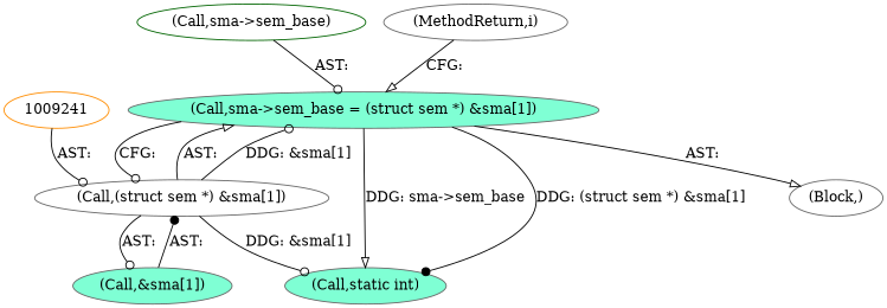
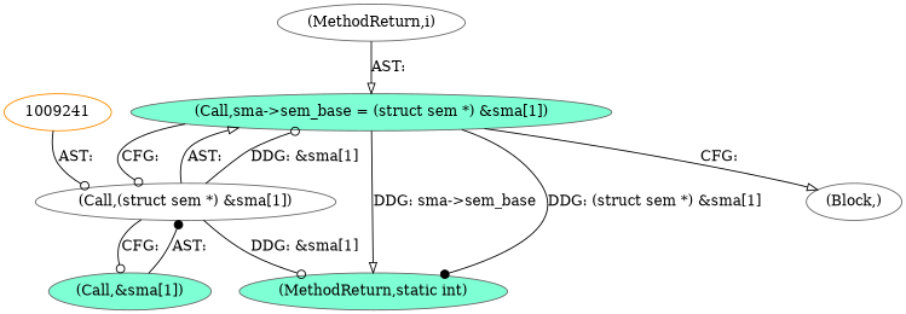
  digraph {
    node [color=gray40 fillcolor=white style=filled]
    edge [arrowhead=odot]
    n1 [fillcolor=aquamarine label="(Call,sma->sem_base = (struct sem *) &sma[1])"]
    n2 [label="(Call,(struct sem *) &sma[1])"]
-   n3 [fillcolor=aquamarine label="(Call,static int)"]
+   n3 [fillcolor=aquamarine label="(MethodReturn,static int)"]
    n4 [label="(Block,)"]
    n5 [fillcolor=aquamarine label="(Call,&sma[1])"]
-   n6 [color=darkgreen label="(Call,sma->sem_base)"]
    n7 [label="(MethodReturn,i)"]
    n8 [color=darkorange label=1009241]
    n1 -> n2 [label="CFG: "]
    n1 -> n3 [arrowhead=onormal label="DDG: sma->sem_base"]
    n1 -> n3 [arrowhead=dot label="DDG: (struct sem *) &sma[1]"]
-   n1 -> n4 [arrowhead=onormal label="AST: "]
+   n1 -> n4 [arrowhead=onormal label="CFG: "]
    n2 -> n1 [arrowhead=onormal label="AST: "]
    n2 -> n1 [label="DDG: &sma[1]"]
    n2 -> n3 [label="DDG: &sma[1]"]
-   n2 -> n5 [label="AST: "]
+   n2 -> n5 [label="CFG: "]
    n5 -> n2 [arrowhead=dot label="AST: "]
-   n6 -> n1 [label="AST: "]
-   n7 -> n1 [arrowhead=onormal label="CFG: "]
+   n7 -> n1 [arrowhead=onormal label="AST: "]
    n8 -> n2 [label="AST: "]
  }
